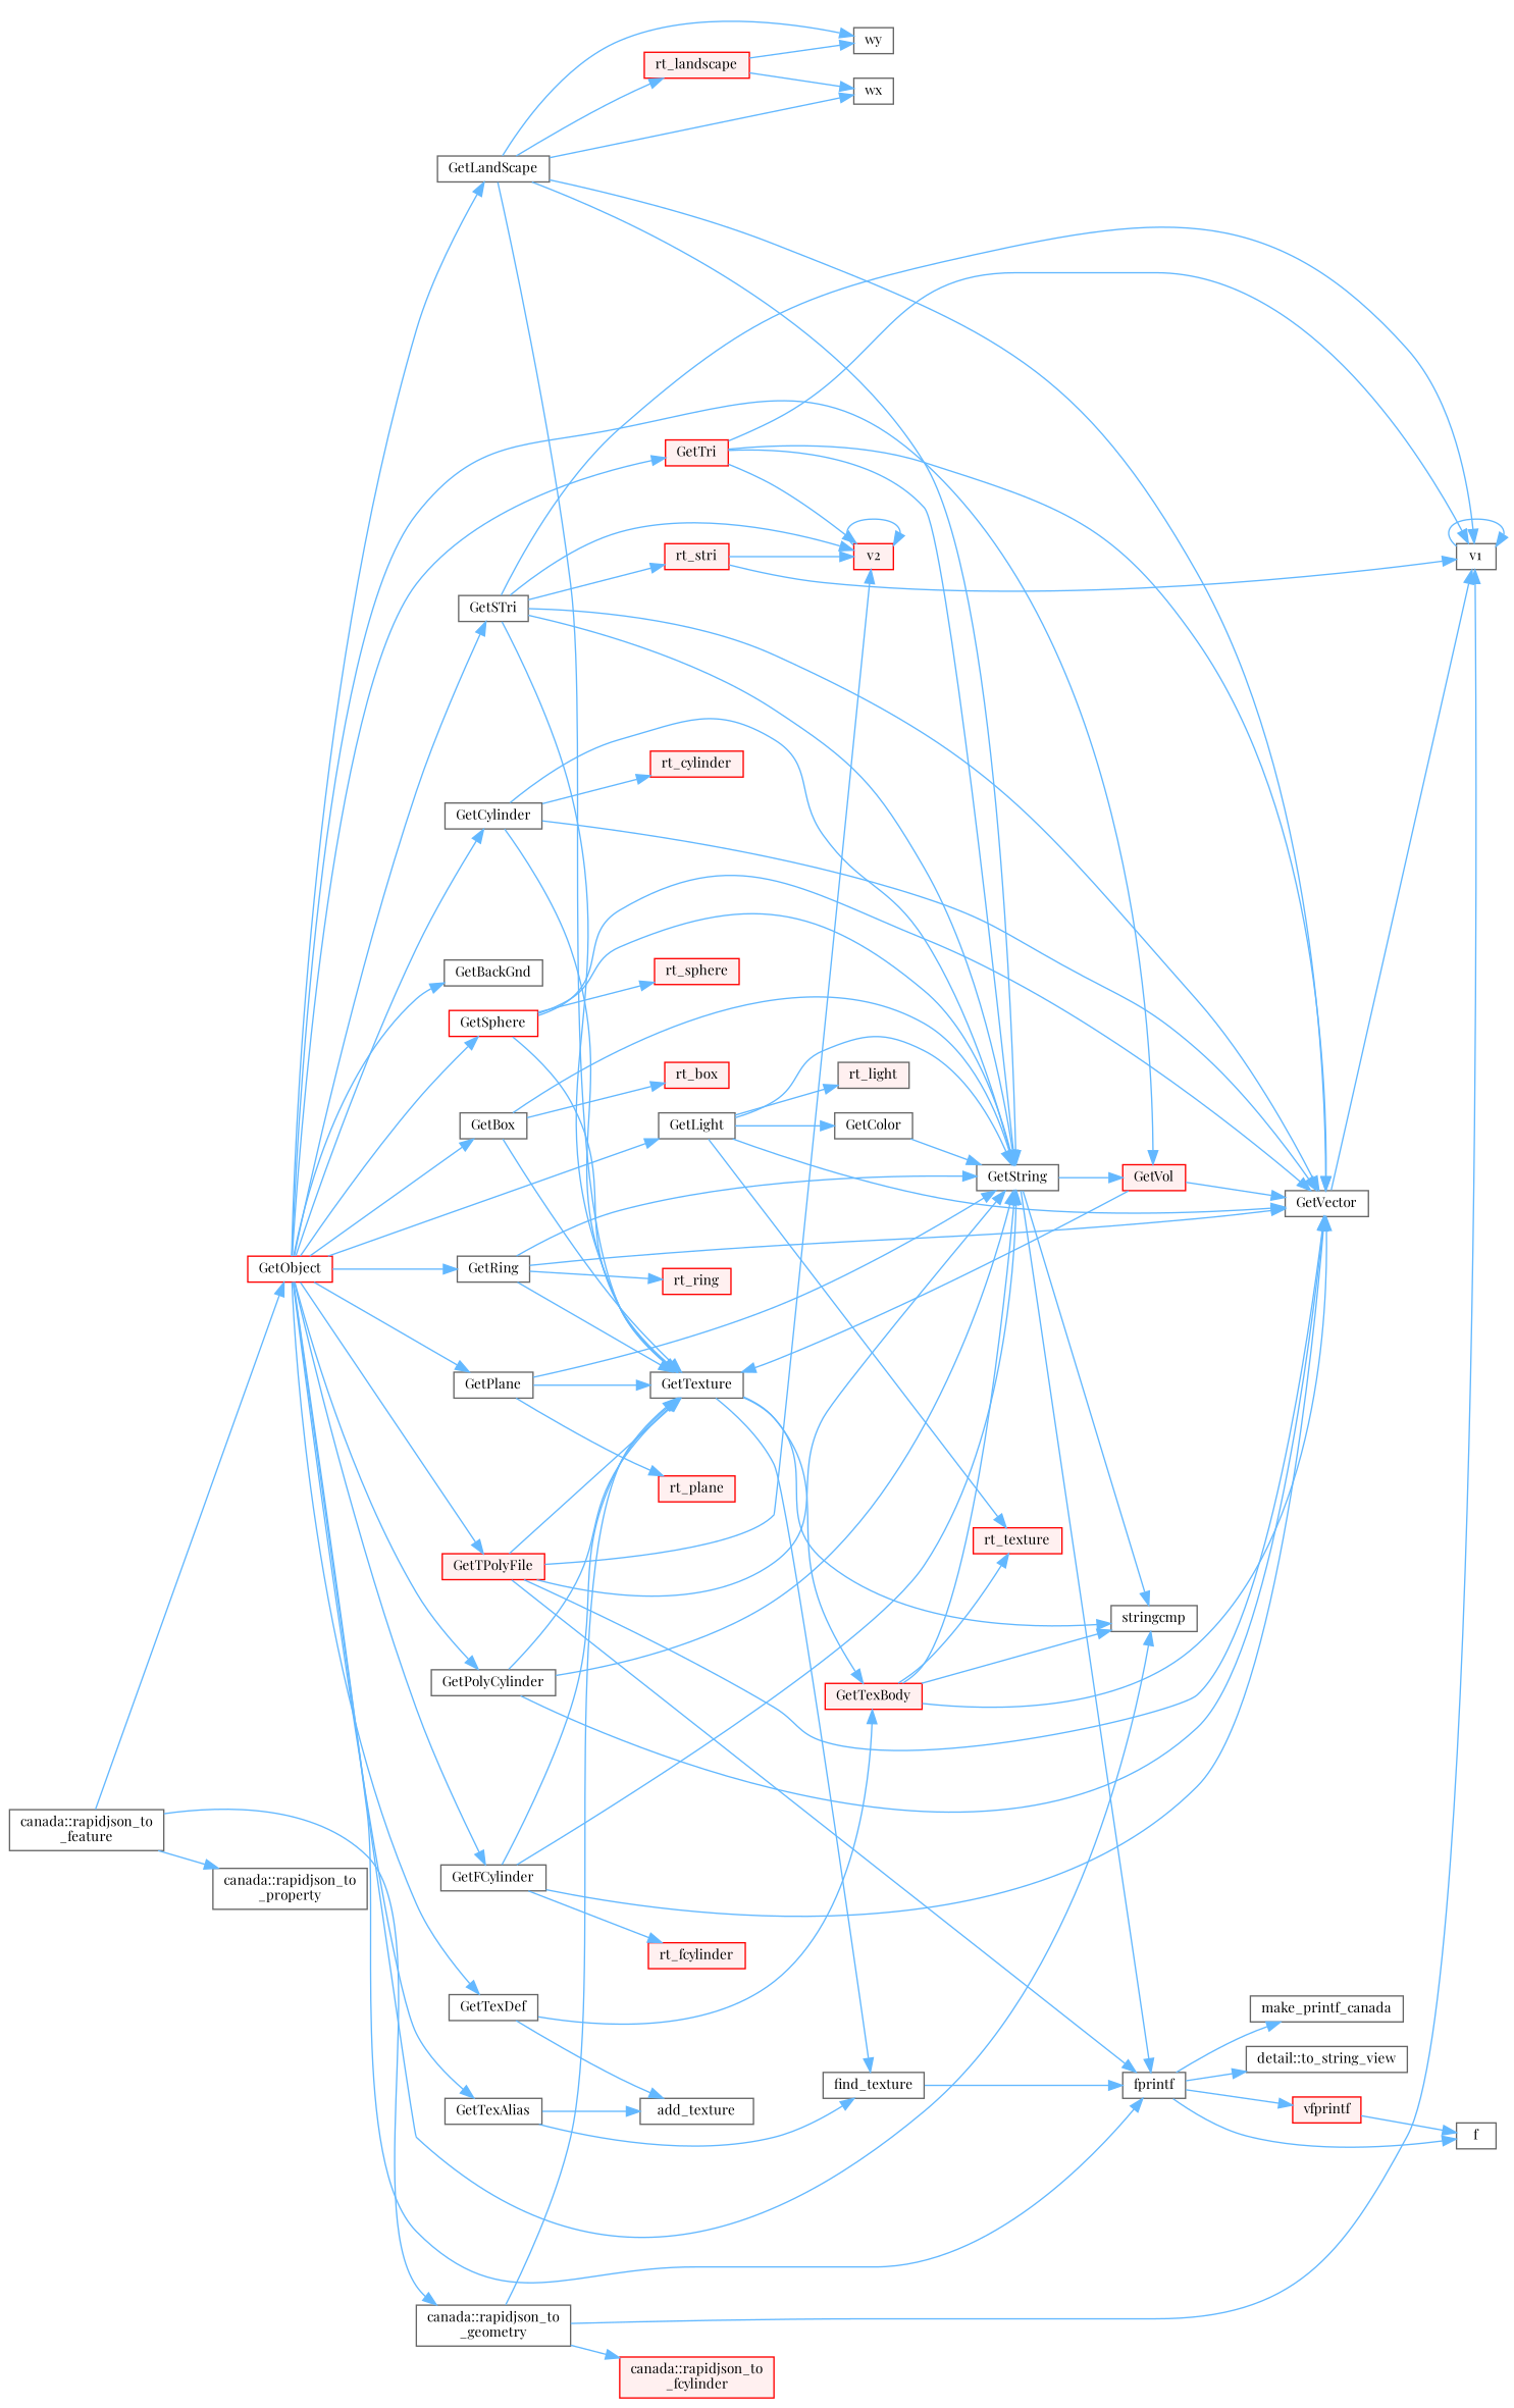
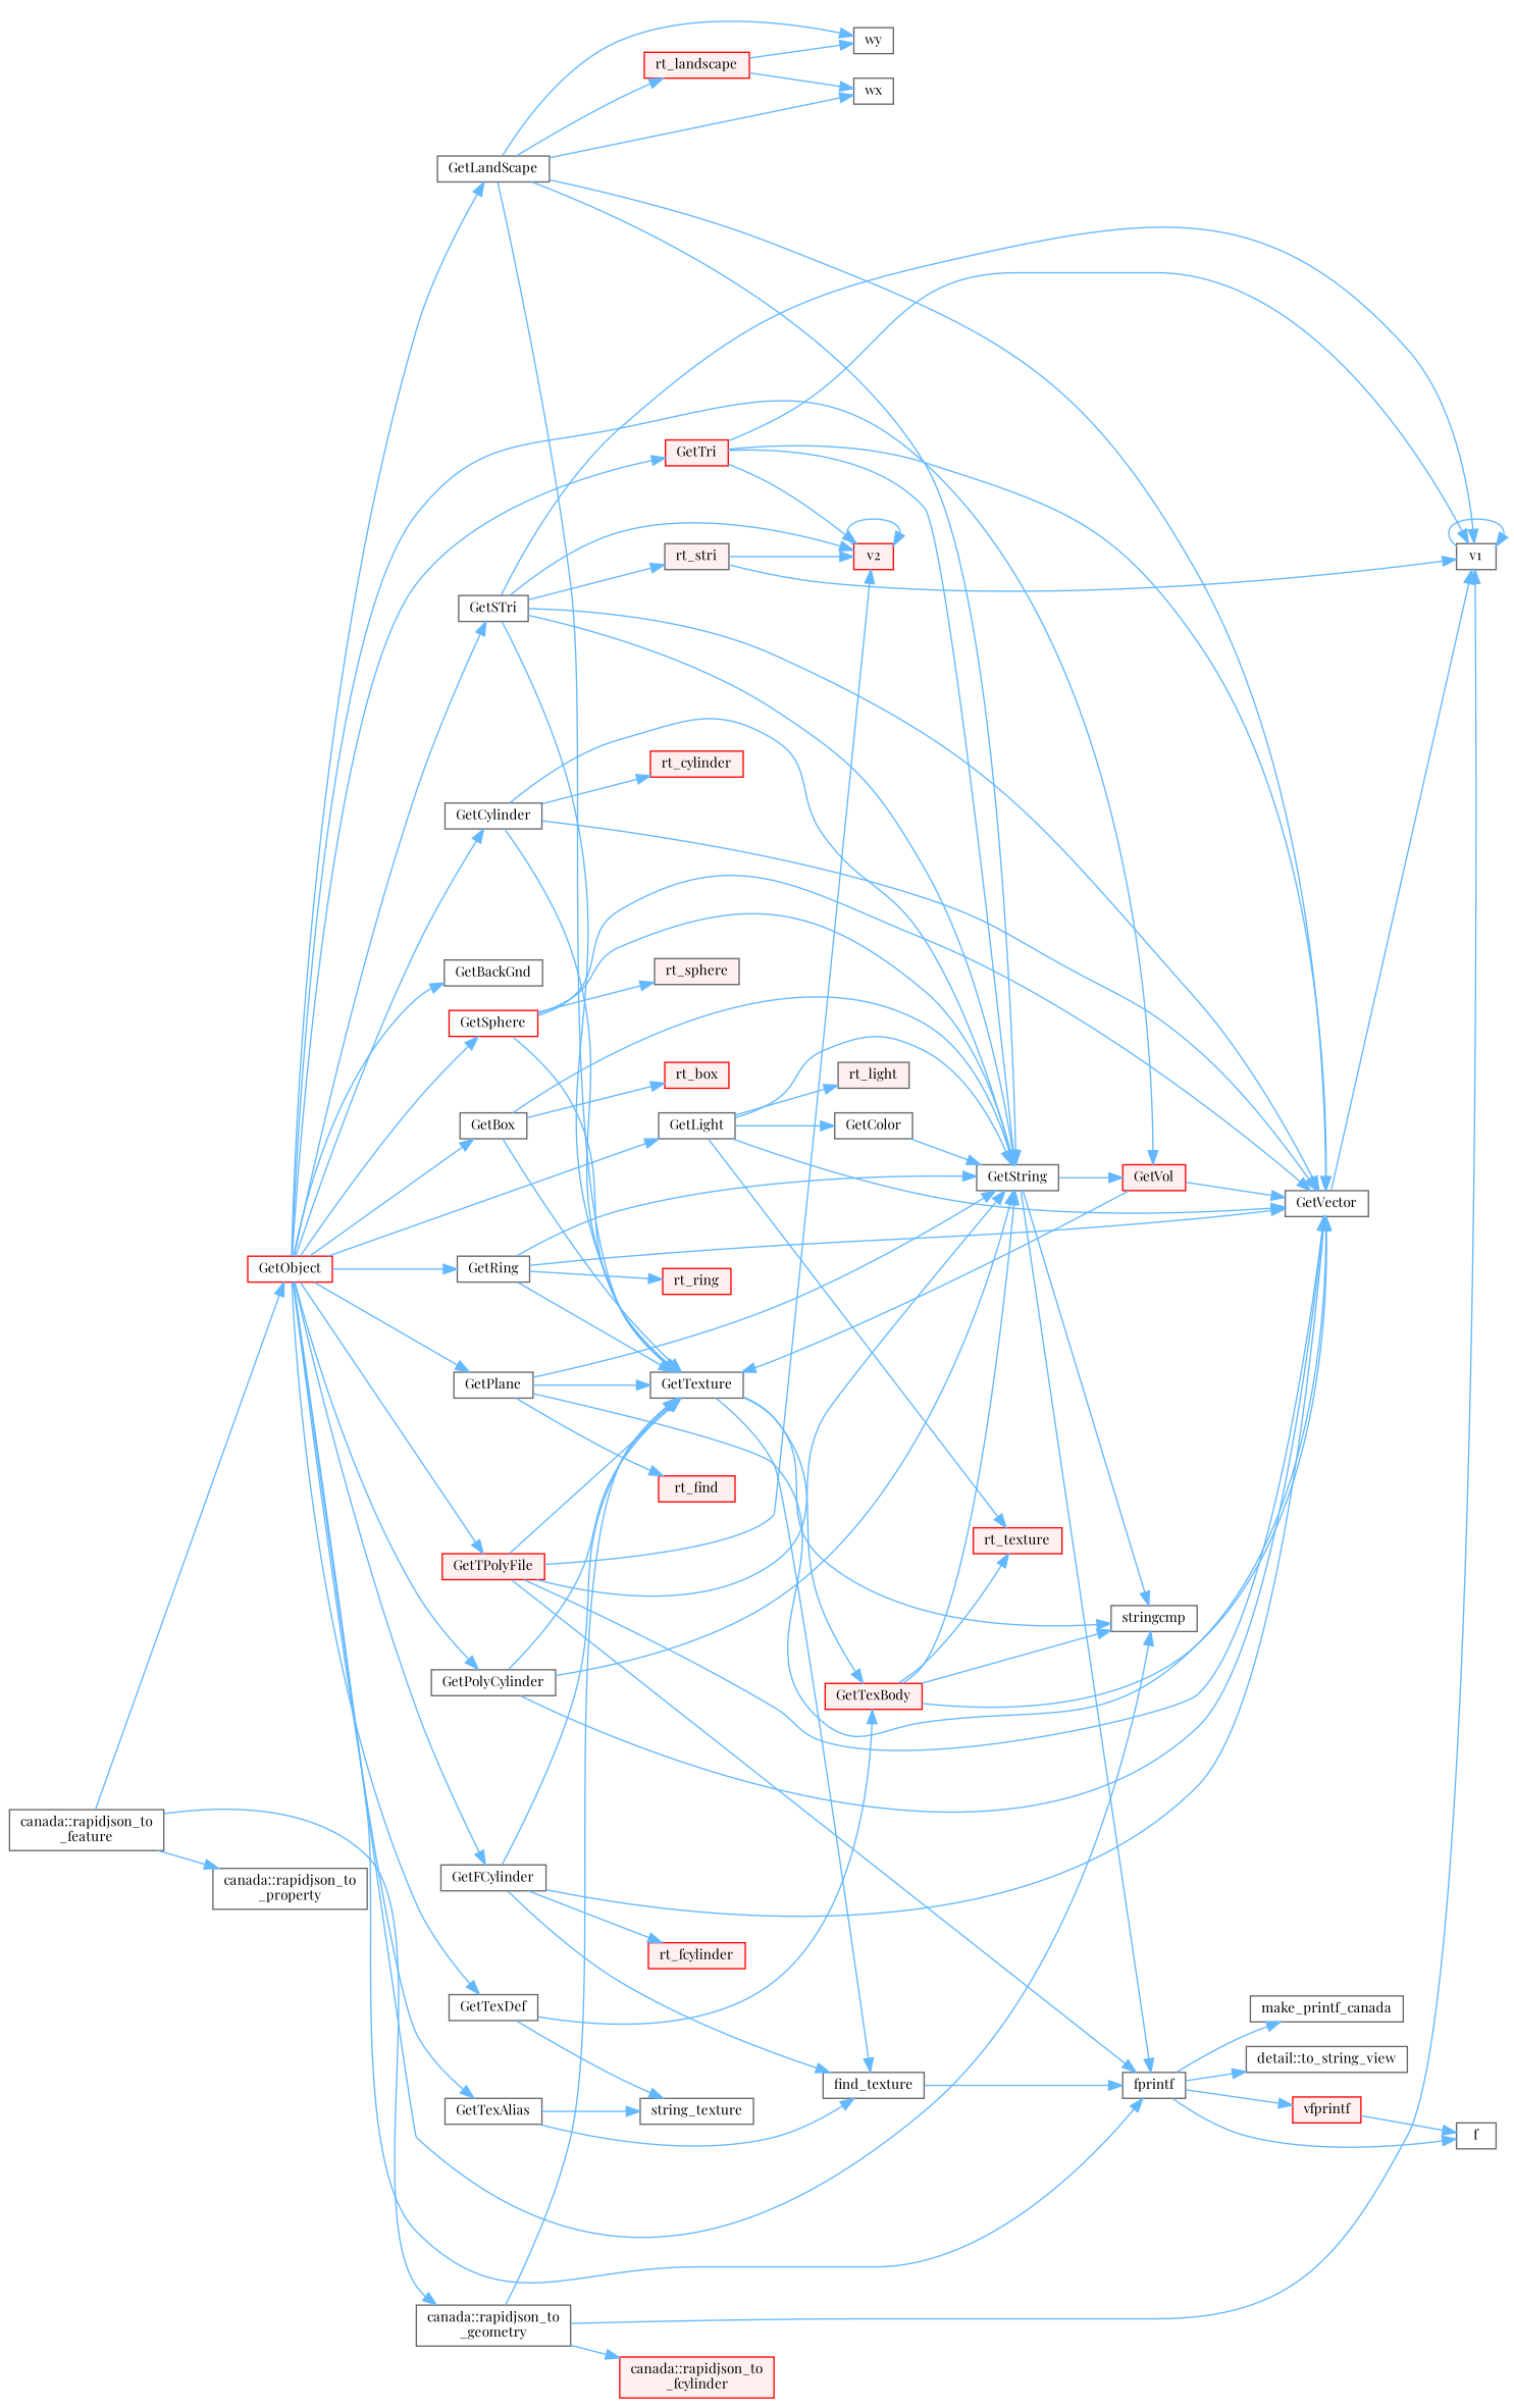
  digraph {
    fontname="Playfair Display"
    rankdir=LR
    node [color=grey40 fillcolor=white fontname="Playfair Display" fontsize=10 shape=box style=filled]
    edge [color=steelblue1 fontname="Playfair Display" fontsize=10 labelfontname=Helvetica labelfontsize=10 style=solid]
    n1 [height=0.2 label="canada::rapidjson_to\l_feature" width=0.4]
    n2 [color=red height=0.2 label=GetObject width=0.4]
    n3 [height=0.2 label="canada::rapidjson_to\l_geometry" width=0.4]
    n4 [height=0.2 label="canada::rapidjson_to\l_property" width=0.4]
    n5 [height=0.2 label=fprintf width=0.4]
    n6 [height=0.2 label=GetBackGnd width=0.4]
    n7 [height=0.2 label=GetBox width=0.4]
    n8 [height=0.2 label=stringcmp width=0.4]
    n9 [height=0.2 label=GetCylinder width=0.4]
    n10 [height=0.2 label=GetFCylinder width=0.4]
    n11 [height=0.2 label=GetLandScape width=0.4]
    n12 [height=0.2 label=GetLight width=0.4]
    n13 [height=0.2 label=GetPlane width=0.4]
    n14 [height=0.2 label=GetPolyCylinder width=0.4]
    n15 [height=0.2 label=GetRing width=0.4]
    n16 [color=red height=0.2 label=GetSphere width=0.4]
    n17 [height=0.2 label=GetSTri width=0.4]
    n18 [height=0.2 label=GetTexAlias width=0.4]
    n19 [height=0.2 label=GetTexDef width=0.4]
    n20 [color=red fillcolor="#FFF0F0" height=0.2 label=GetTPolyFile width=0.4]
    n21 [color=red fillcolor="#FFF0F0" height=0.2 label=GetTri width=0.4]
    n22 [color=red fillcolor="#FFF0F0" height=0.2 label=GetVol width=0.4]
    n23 [height=0.2 label=GetTexture width=0.4]
    n24 [height=0.2 label=v1 width=0.4]
    n25 [color=red fillcolor="#FFF0F0" height=0.2 label="canada::rapidjson_to\l_fcylinder" width=0.4]
    n26 [height=0.2 label=f width=0.4]
    n27 [height=0.2 label=make_printf_canada width=0.4]
    n28 [height=0.2 label="detail::to_string_view" width=0.4]
    n29 [color=red fillcolor="#FFF0F0" height=0.2 label=vfprintf width=0.4]
    n30 [height=0.2 label=GetString width=0.4]
    n31 [color=red fillcolor="#FFF0F0" height=0.2 label=rt_box width=0.4]
    n32 [height=0.2 label=GetVector width=0.4]
    n33 [color=red fillcolor="#FFF0F0" height=0.2 label=rt_cylinder width=0.4]
    n34 [color=red fillcolor="#FFF0F0" height=0.2 label=rt_fcylinder width=0.4]
    n35 [color=red fillcolor="#FFF0F0" height=0.2 label=rt_landscape width=0.4]
    n36 [height=0.2 label=wx width=0.4]
    n37 [height=0.2 label=wy width=0.4]
    n38 [color=red fillcolor="#FFF0F0" height=0.2 label=rt_texture width=0.4]
    n39 [height=0.2 label=GetColor width=0.4]
    n40 [fillcolor="#FFF0F0" height=0.2 label=rt_light width=0.4]
-   n41 [color=red fillcolor="#FFF0F0" height=0.2 label=rt_plane width=0.4]
+   n41 [color=red fillcolor="#FFF0F0" height=0.2 label=rt_find width=0.4]
    n42 [color=red fillcolor="#FFF0F0" height=0.2 label=rt_ring width=0.4]
-   n43 [color=red fillcolor="#FFF0F0" height=0.2 label=rt_sphere width=0.4]
-   n44 [color=red fillcolor="#FFF0F0" height=0.2 label=rt_stri width=0.4]
+   n43 [fillcolor="#FFF0F0" height=0.2 label=rt_sphere width=0.4]
+   n44 [fillcolor="#FFF0F0" height=0.2 label=rt_stri width=0.4]
    n45 [color=red fillcolor="#FFF0F0" height=0.2 label=v2 width=0.4]
    n46 [height=0.2 label=find_texture width=0.4]
-   n47 [height=0.2 label=add_texture width=0.4]
+   n47 [height=0.2 label=string_texture width=0.4]
    n48 [color=red fillcolor="#FFF0F0" height=0.2 label=GetTexBody width=0.4]
    n1 -> n2
    n1 -> n3
    n1 -> n4
    n2 -> n5
    n2 -> n6
    n2 -> n7
    n2 -> n8
    n2 -> n9
    n2 -> n10
    n2 -> n11
    n2 -> n12
    n2 -> n13
    n2 -> n14
    n2 -> n15
    n2 -> n16
    n2 -> n17
    n2 -> n18
    n2 -> n19
    n2 -> n20
    n2 -> n21
    n2 -> n22
    n3 -> n23
    n3 -> n24
    n3 -> n25
    n5 -> n26
    n5 -> n27
    n5 -> n28
    n5 -> n29
    n7 -> n23
    n7 -> n30
    n7 -> n31
    n9 -> n23
    n9 -> n30
    n9 -> n32
    n9 -> n33
    n10 -> n23
-   n10 -> n30
+   n10 -> n46
    n10 -> n32
    n10 -> n34
    n11 -> n23
    n11 -> n30
    n11 -> n32
    n11 -> n35
    n11 -> n36
    n11 -> n37
    n12 -> n30
    n12 -> n32
    n12 -> n38
    n12 -> n39
    n12 -> n40
    n13 -> n23
    n13 -> n30
+   n13 -> n32
    n13 -> n41
    n14 -> n23
    n14 -> n30
    n14 -> n32
    n15 -> n23
    n15 -> n30
    n15 -> n32
    n15 -> n42
    n16 -> n23
    n16 -> n30
    n16 -> n32
    n16 -> n43
    n17 -> n23
    n17 -> n24
    n17 -> n30
    n17 -> n32
    n17 -> n44
    n17 -> n45
    n18 -> n46
    n18 -> n47
    n19 -> n47
    n19 -> n48
    n20 -> n5
    n20 -> n23
    n20 -> n30
    n20 -> n32
    n20 -> n45
    n21 -> n24
    n21 -> n30
    n21 -> n32
    n21 -> n45
    n22 -> n23
    n22 -> n32
    n23 -> n8
    n23 -> n46
    n23 -> n48
    n24 -> n24
    n29 -> n26
    n30 -> n5
    n30 -> n8
    n30 -> n22
    n32 -> n24
    n35 -> n36
    n35 -> n37
    n39 -> n30
    n44 -> n24
    n44 -> n45
    n45 -> n45
    n46 -> n5
    n48 -> n8
    n48 -> n30
    n48 -> n32
    n48 -> n38
  }
